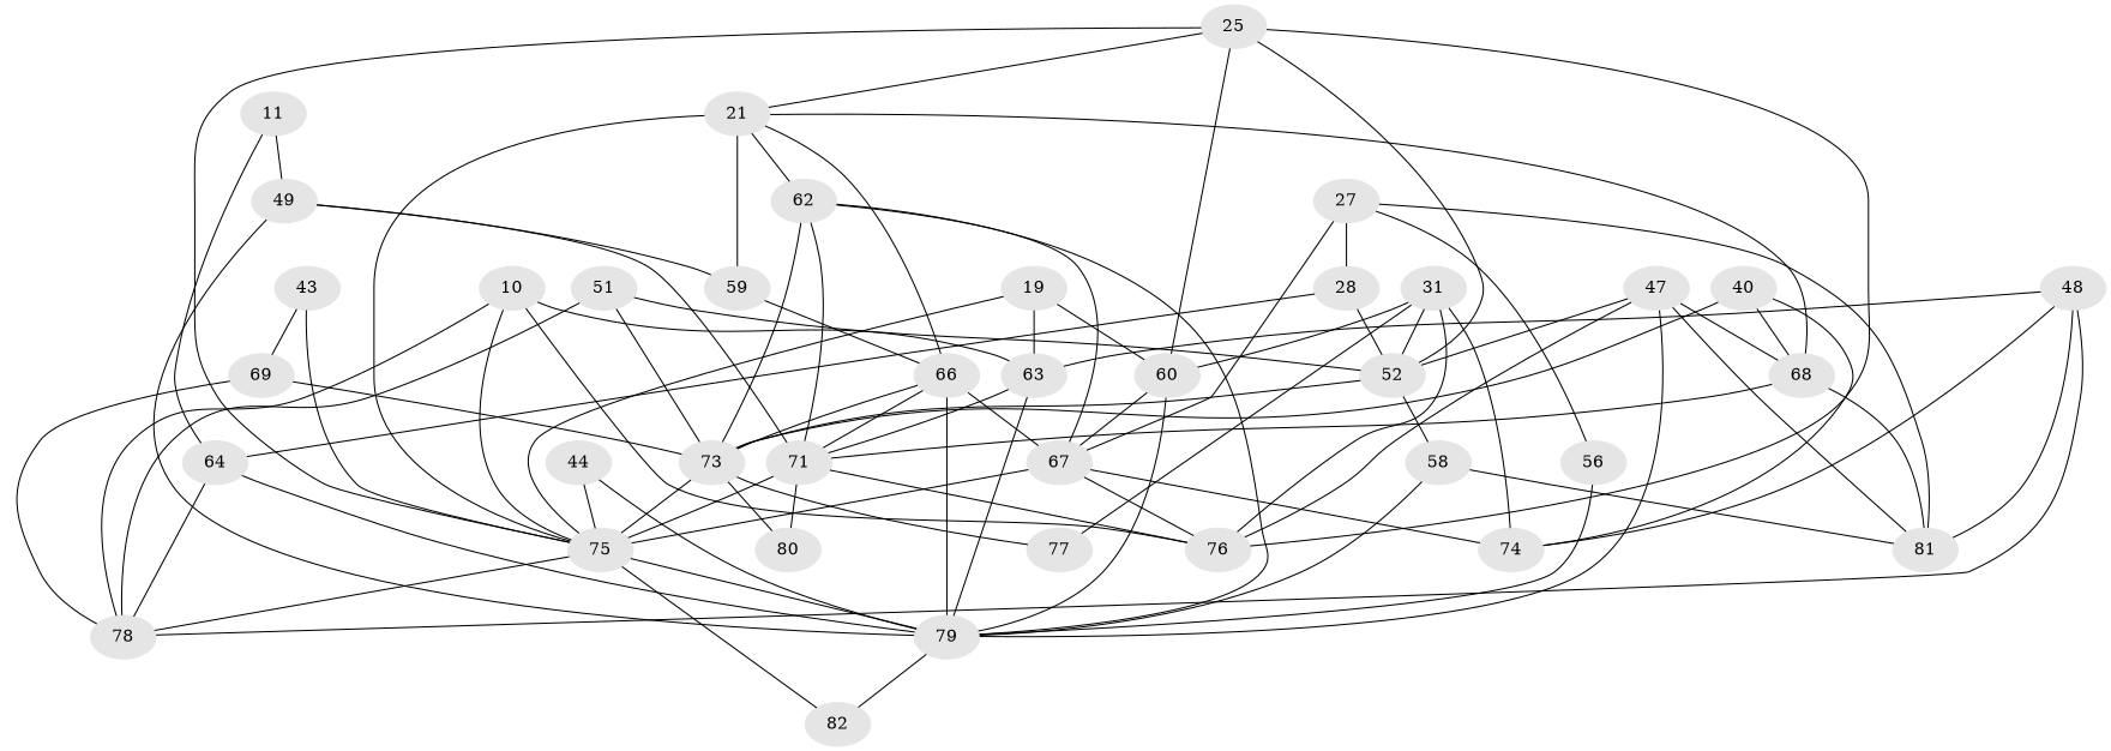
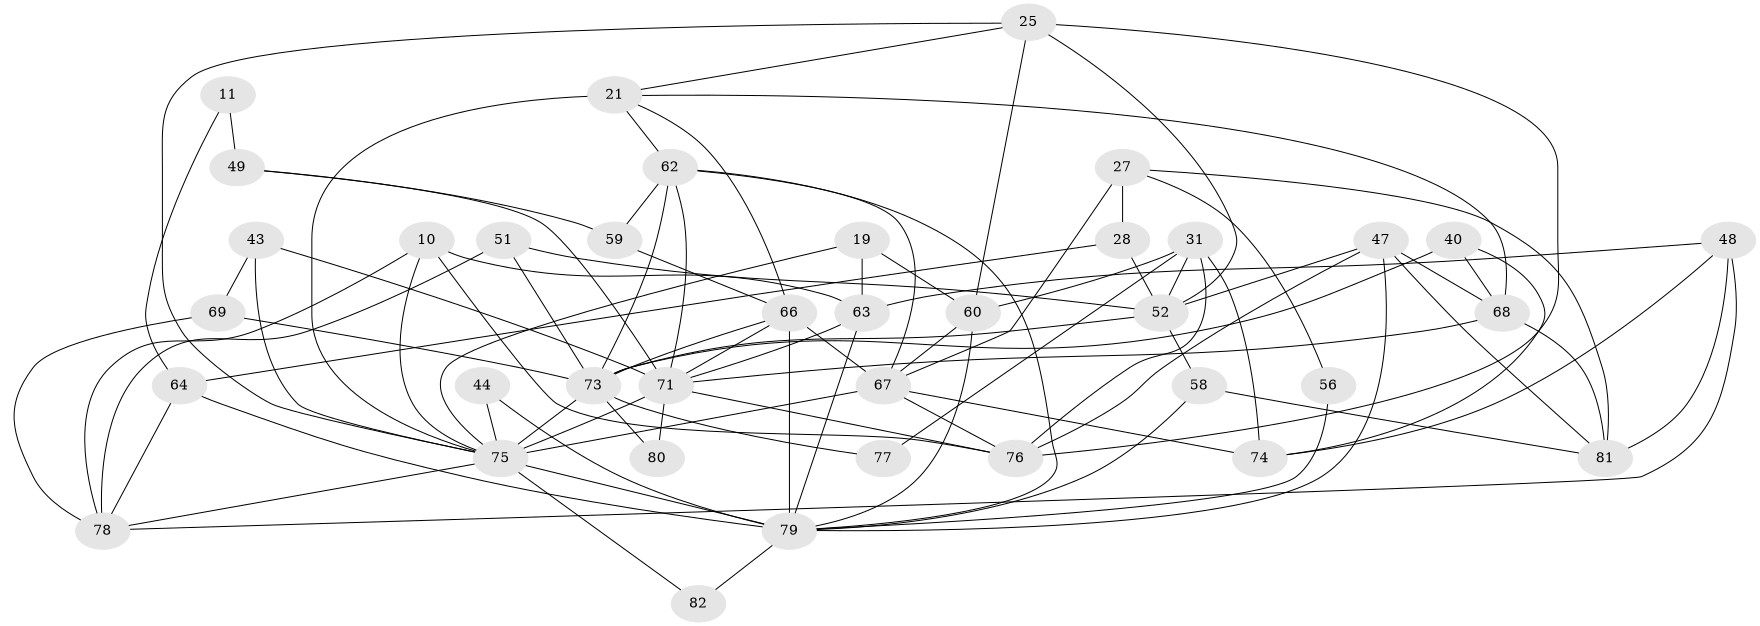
  graph {
    node [color=gray90 style=filled]
    10 [super="+5"]
    63
    75 [super="+15+65+54"]
    76 [super="+39"]
    78 [super="+21"]
    79 [super="+35+50"]
    71 [super="+37+29+38"]
    82
    11
    49
    64
    59 [super="+9"]
    40
    74
    68
    73 [super="+72+70"]
    60 [super="+17"]
    67 [super="+30+32"]
    19
    25 [super="+4"]
    n21 [label=21 super="+36"]
    52 [super="+42"]
    66 [super="+57+61"]
    62 [super="+16+20"]
    58
    27 [super="+18"]
    28
    56
    81 [super="+23"]
    31 [super="+3"]
    77
    69
    80 [super="+8"]
    43 [super="+22"]
    44
    47 [super="+45"]
    48
    51
    10 -- 63 [weight=2]
    10 -- 75
    10 -- 76 [weight=2]
    10 -- 78
    63 -- 79
    63 -- 71
    75 -- 78
    75 -- 79
    75 -- 82
    79 -- 82
    71 -- 75 [weight=3]
    71 -- 76
    71 -- 80
    11 -- 49
    11 -- 64
-   49 -- 79
    49 -- 71
    49 -- 59
    64 -- 78
    64 -- 79
    59 -- 66
    40 -- 74
    40 -- 68
    40 -- 73
    68 -- 71
    68 -- 81
    73 -- 75 [weight=3]
    73 -- 77 [weight=2]
    73 -- 80
    60 -- 79
    60 -- 67
    67 -- 75 [weight=3]
    67 -- 76
    67 -- 74
    19 -- 63
    19 -- 75
    19 -- 60
    25 -- 75
    25 -- 76
    25 -- 60
    25 -- n21
    25 -- 52
    n21 -- 75 [weight=3]
-   n21 -- 59 [weight=2]
+   62 -- 59 [weight=2]
    n21 -- 68
    n21 -- 66
    n21 -- 62
    52 -- 73
    52 -- 58
    66 -- 79 [weight=5]
    66 -- 71
    66 -- 73
    66 -- 67 [weight=3]
    62 -- 79
    62 -- 71
    62 -- 73 [weight=2]
    62 -- 67
    58 -- 79
    58 -- 81
    27 -- 67 [weight=2]
    27 -- 28
    27 -- 56
    27 -- 81
    28 -- 64
    28 -- 52
    56 -- 79
    31 -- 76
    31 -- 74
    31 -- 60
    31 -- 52
    31 -- 77
    69 -- 78 [weight=2]
    69 -- 73
    43 -- 75 [weight=3]
+   43 -- 71
    43 -- 69
    44 -- 75
    44 -- 79
    47 -- 76
    47 -- 79
    47 -- 68
    47 -- 52 [weight=2]
    47 -- 81
    48 -- 63
    48 -- 78
    48 -- 74
    48 -- 81
    51 -- 78
    51 -- 73
    51 -- 52
  }
